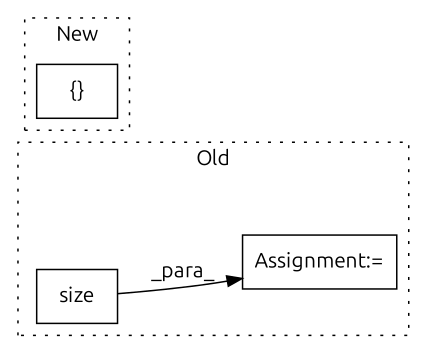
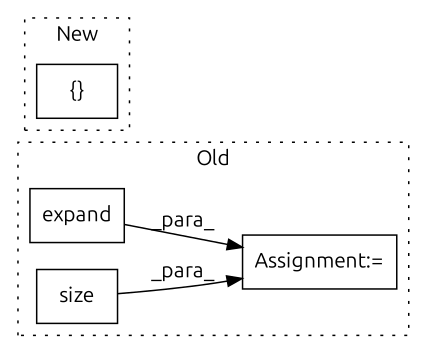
  digraph {
    fontname=Ubuntu
    rankdir=LR
    node [a=32 fontname=Ubuntu shape=box]
    edge [fontname=Ubuntu]
+   n1 [l="7,1" label=expand s="1512,1594"]
    n2 [a=7 l=1 label="Assignment:=" s=1715]
    n3 [l=6 label=size s=1585]
    n4 [a=4 l="1,1" label="{}" s="1350,1394"]
    subgraph cluster_1 {
      label=Old
      style=dotted
+     n1
      n2
      n3
    }
    subgraph cluster_2 {
      label=New
      style=dotted
      n4
    }
+   n1 -> n2 [label=_para_]
    n3 -> n2 [label=_para_]
  }
